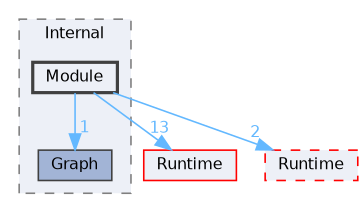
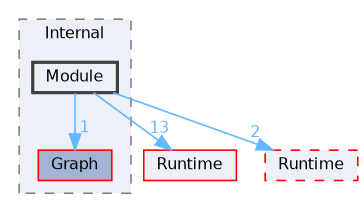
  digraph {
    compound=true
    node [color=grey25 fillcolor="#edf0f7" fontname=Helvetica fontsize=10 shape=box style=filled]
    edge [color=steelblue1 fontcolor=steelblue1 fontname=Helvetica fontsize=10 labeldistance=1.5 labelfontname=Helvetica labelfontsize=10]
-   n1 [fillcolor="#a2b4d6" height=0.2 label="Graph" width=0.4]
+   n1 [color=red fillcolor="#a2b4d6" height=0.2 label="Graph" width=0.4]
    n2 [height=0.2 label=Module style="filled,bold" width=0.4]
    n3 [color=red height=0.2 label=Runtime width=0.4]
    n4 [color=red height=0.2 label=Runtime style="filled,dashed" width=0.4]
    subgraph cluster_1 {
      bgcolor="#edf0f7"
      fontname=Helvetica
      fontsize=10
      label=Internal
      pencolor=grey50
      style="filled,dashed"
      n1
      n2
    }
    n2 -> n1 [headlabel=1]
    n2 -> n3 [headlabel=13]
    n2 -> n4 [headlabel=2]
  }
